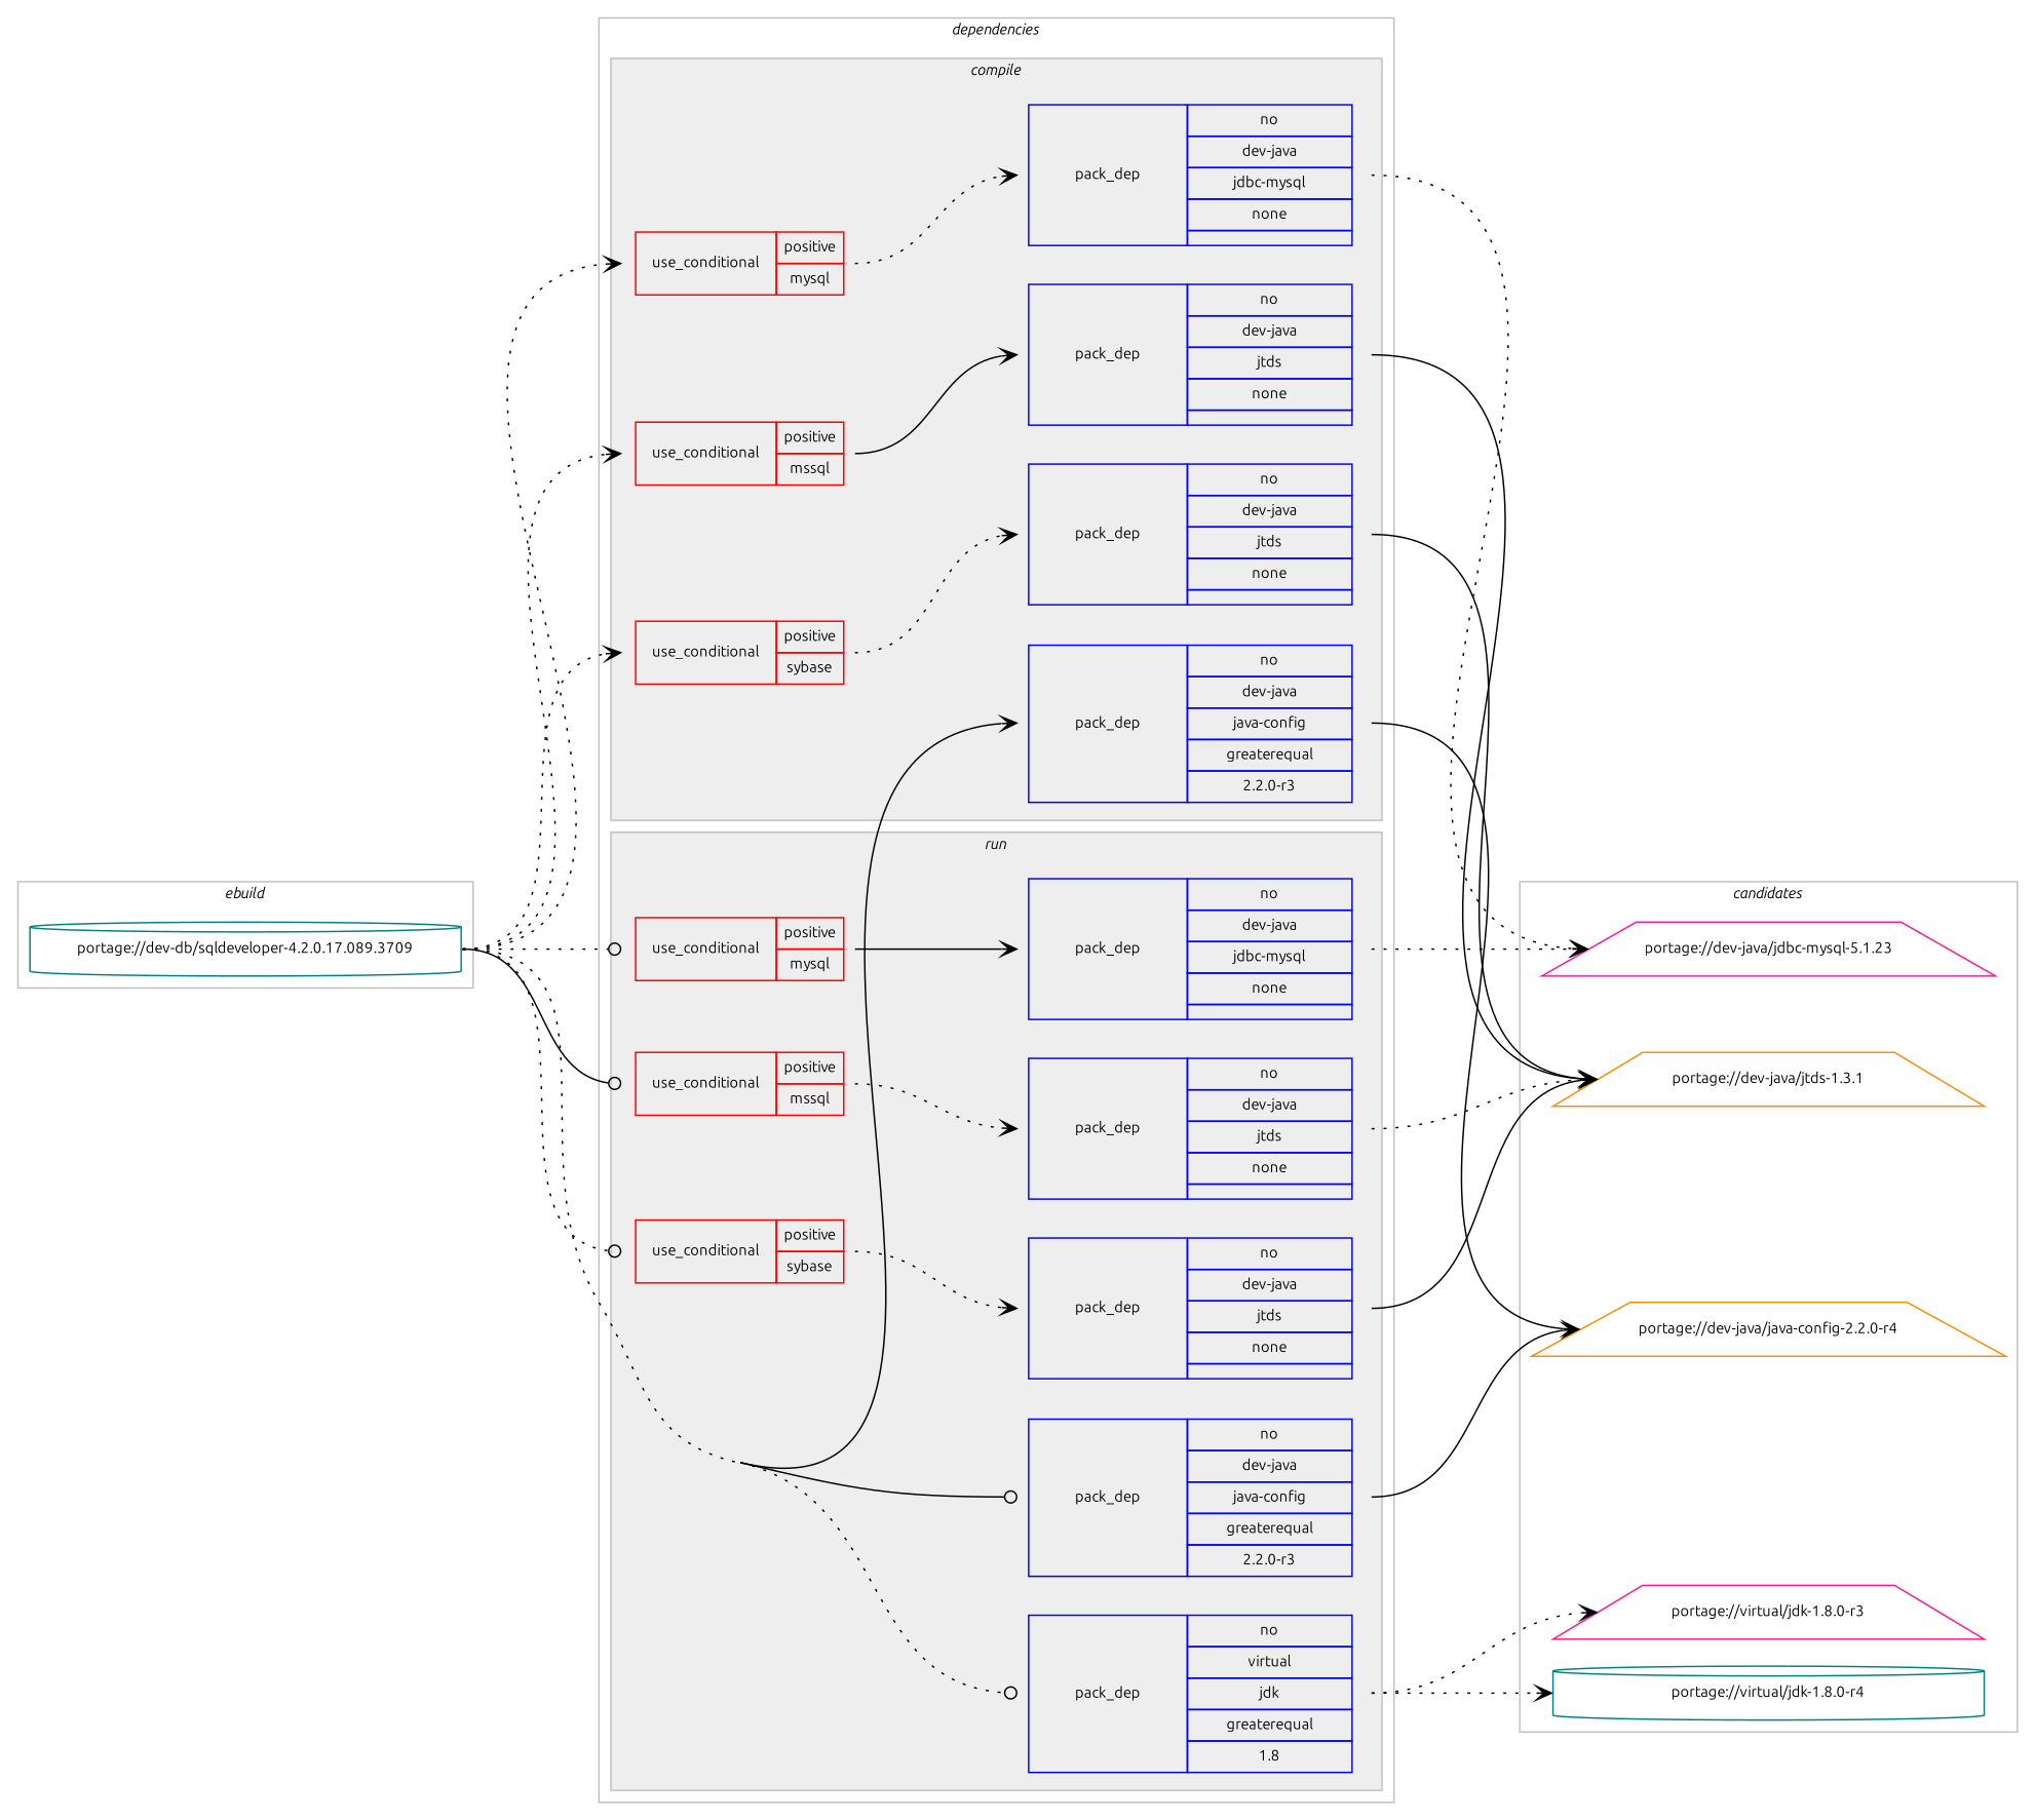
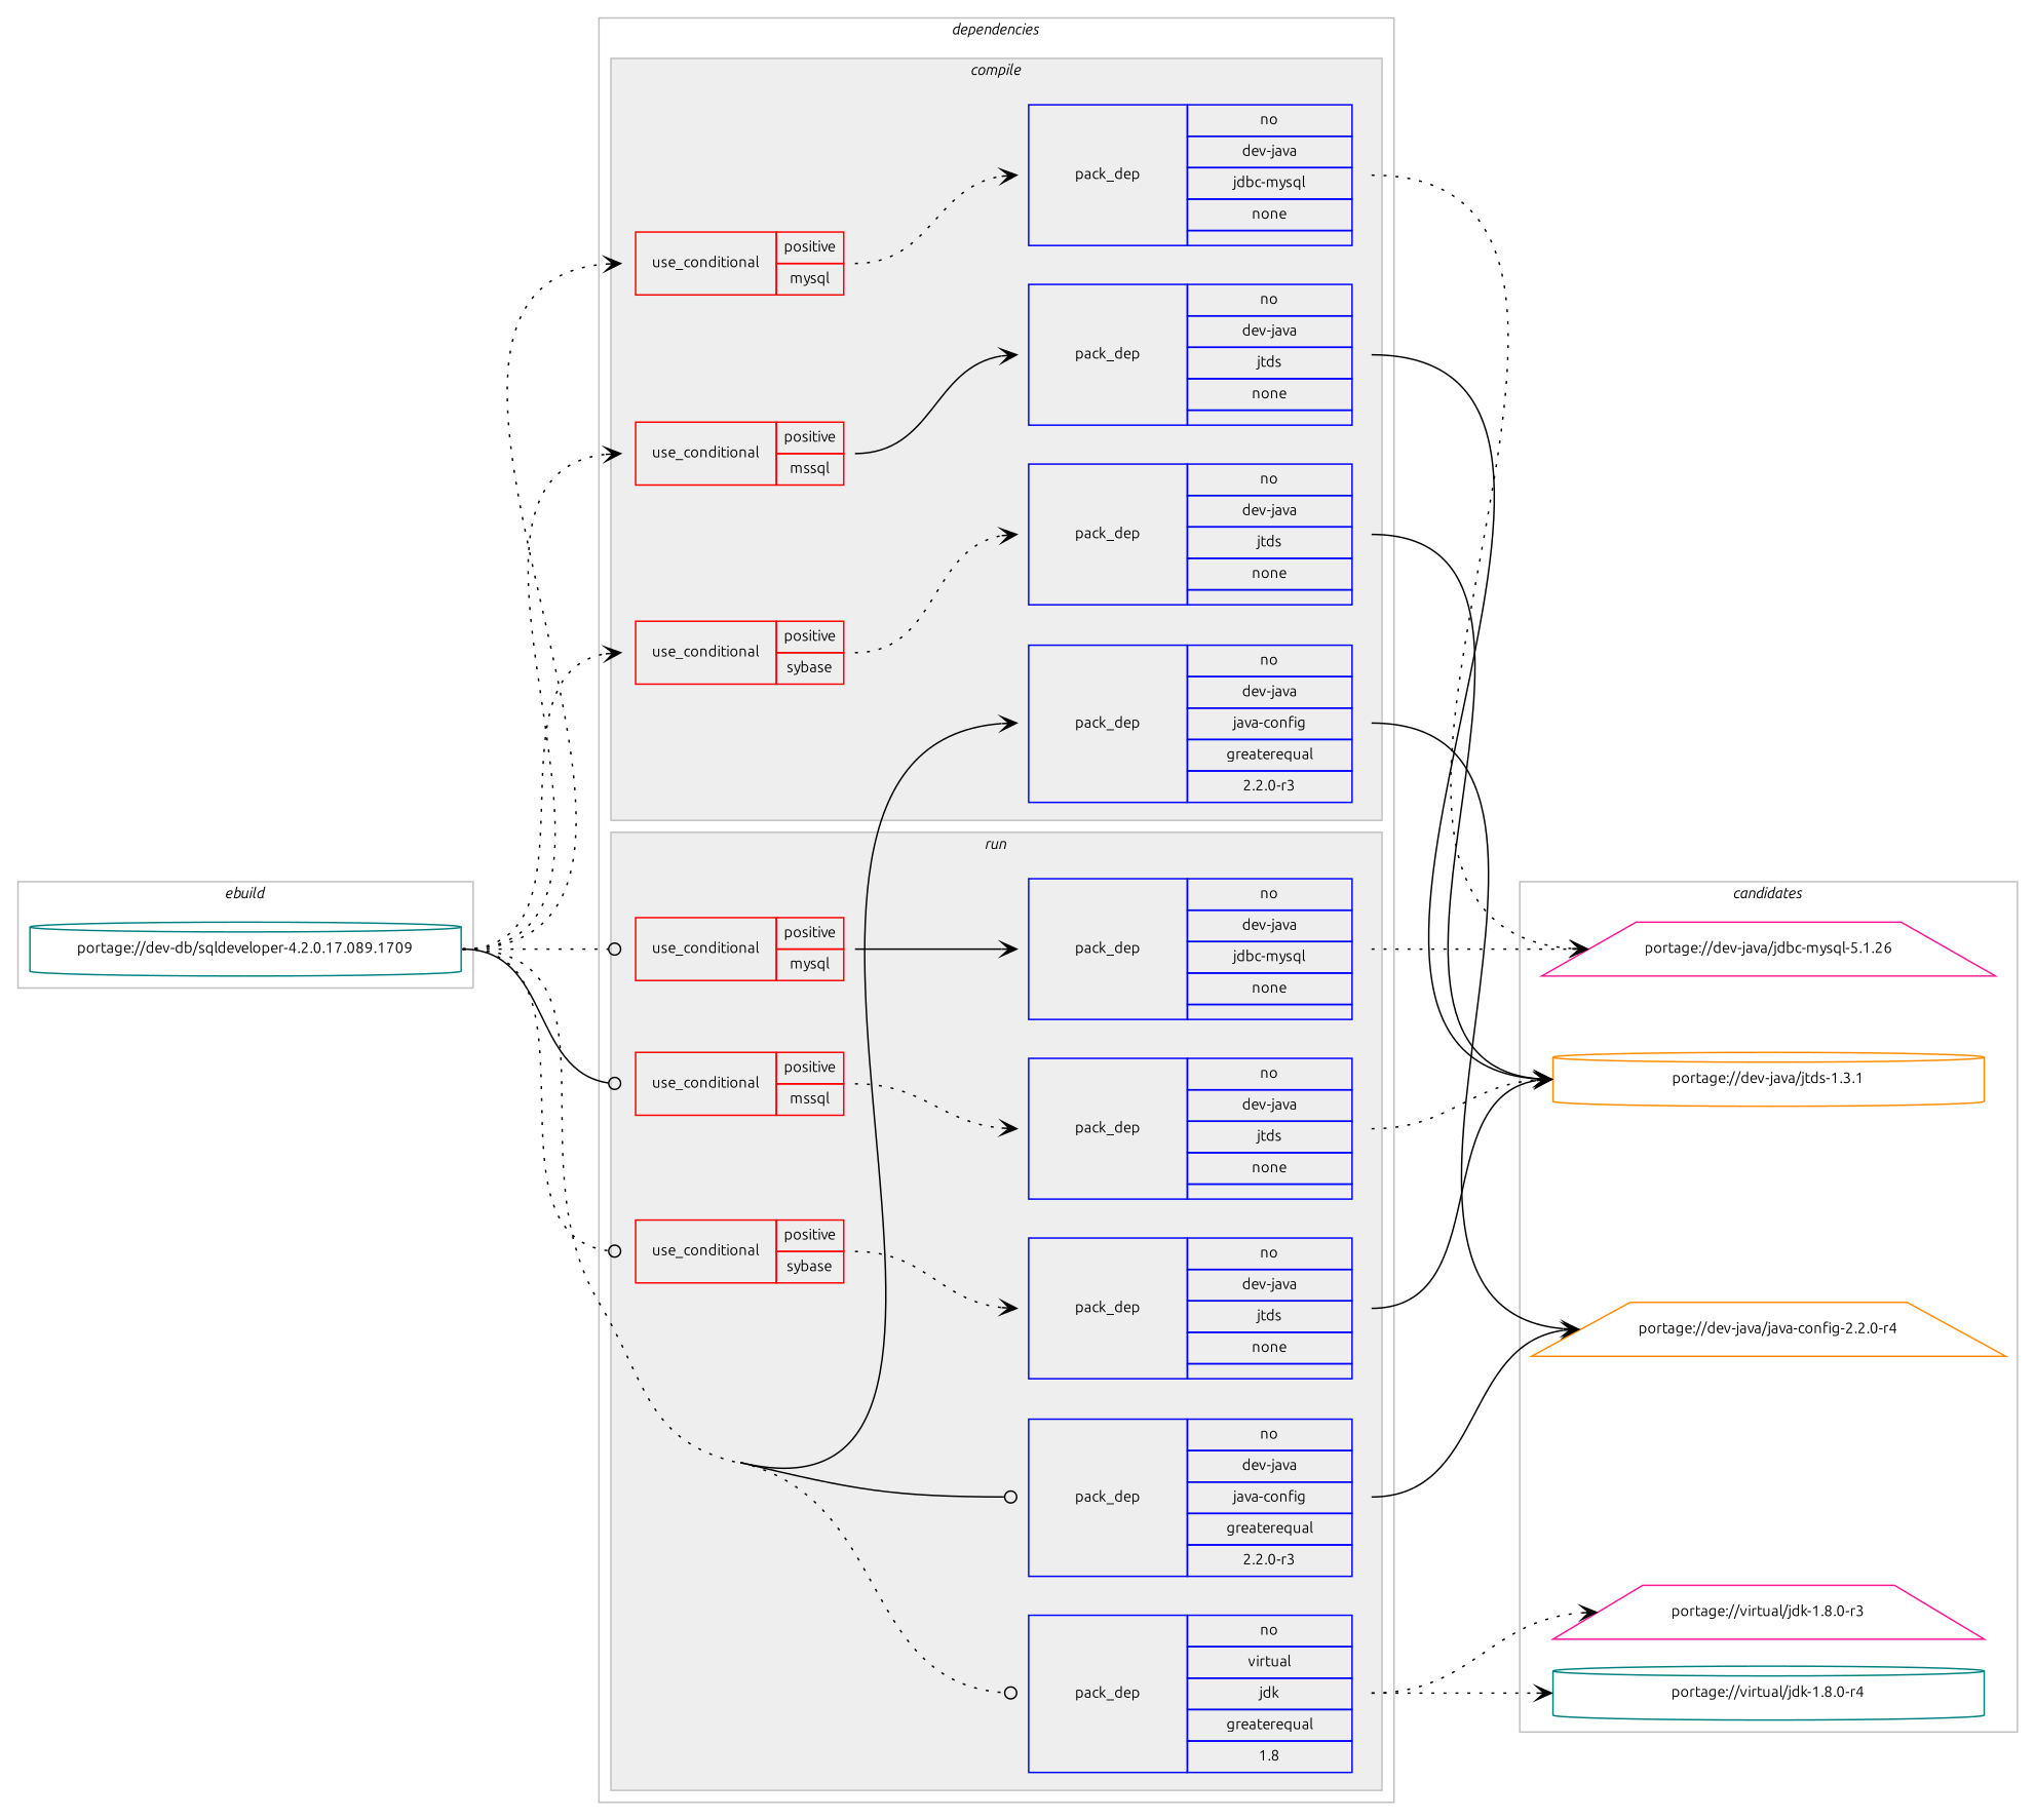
  digraph {
    compound=true
    concentrate=true
    fontname=Ubuntu
    fontsize=10
    newrank=true
    rankdir=LR
    ranksep=1.5
    node [color=blue fontname=Ubuntu fontsize=10 shape=none]
    edge [arrowhead=vee fontname=Ubuntu headport=w style=dotted tailport=e weight=20]
-   n1 [color=teal label="portage://dev-db/sqldeveloper-4.2.0.17.089.3709" shape=cylinder width=4]
+   n1 [color=teal label="portage://dev-db/sqldeveloper-4.2.0.17.089.1709" shape=cylinder width=4]
    n2 [label=<<TABLE BORDER="0" CELLBORDER="1" CELLSPACING="0" CELLPADDING="4" WIDTH="220"><TR><TD ROWSPAN="6" CELLPADDING="30">pack_dep</TD></TR><TR><TD WIDTH="110">no</TD></TR><TR><TD>dev-java</TD></TR><TR><TD>jtds</TD></TR><TR><TD>none</TD></TR><TR><TD></TD></TR></TABLE>>]
    n3 [color=red label=<<TABLE BORDER="0" CELLBORDER="1" CELLSPACING="0" CELLPADDING="4"><TR><TD ROWSPAN="3" CELLPADDING="10">use_conditional</TD></TR><TR><TD>positive</TD></TR><TR><TD>mssql</TD></TR></TABLE>>]
    n4 [label=<<TABLE BORDER="0" CELLBORDER="1" CELLSPACING="0" CELLPADDING="4" WIDTH="220"><TR><TD ROWSPAN="6" CELLPADDING="30">pack_dep</TD></TR><TR><TD WIDTH="110">no</TD></TR><TR><TD>dev-java</TD></TR><TR><TD>jdbc-mysql</TD></TR><TR><TD>none</TD></TR><TR><TD></TD></TR></TABLE>>]
    n5 [color=red label=<<TABLE BORDER="0" CELLBORDER="1" CELLSPACING="0" CELLPADDING="4"><TR><TD ROWSPAN="3" CELLPADDING="10">use_conditional</TD></TR><TR><TD>positive</TD></TR><TR><TD>mysql</TD></TR></TABLE>>]
    n6 [label=<<TABLE BORDER="0" CELLBORDER="1" CELLSPACING="0" CELLPADDING="4" WIDTH="220"><TR><TD ROWSPAN="6" CELLPADDING="30">pack_dep</TD></TR><TR><TD WIDTH="110">no</TD></TR><TR><TD>dev-java</TD></TR><TR><TD>jtds</TD></TR><TR><TD>none</TD></TR><TR><TD></TD></TR></TABLE>>]
    n7 [color=red label=<<TABLE BORDER="0" CELLBORDER="1" CELLSPACING="0" CELLPADDING="4"><TR><TD ROWSPAN="3" CELLPADDING="10">use_conditional</TD></TR><TR><TD>positive</TD></TR><TR><TD>sybase</TD></TR></TABLE>>]
    n8 [label=<<TABLE BORDER="0" CELLBORDER="1" CELLSPACING="0" CELLPADDING="4" WIDTH="220"><TR><TD ROWSPAN="6" CELLPADDING="30">pack_dep</TD></TR><TR><TD WIDTH="110">no</TD></TR><TR><TD>dev-java</TD></TR><TR><TD>java-config</TD></TR><TR><TD>greaterequal</TD></TR><TR><TD>2.2.0-r3</TD></TR></TABLE>>]
    n9 [label=<<TABLE BORDER="0" CELLBORDER="1" CELLSPACING="0" CELLPADDING="4" WIDTH="220"><TR><TD ROWSPAN="6" CELLPADDING="30">pack_dep</TD></TR><TR><TD WIDTH="110">no</TD></TR><TR><TD>dev-java</TD></TR><TR><TD>jtds</TD></TR><TR><TD>none</TD></TR><TR><TD></TD></TR></TABLE>>]
    n10 [color=red label=<<TABLE BORDER="0" CELLBORDER="1" CELLSPACING="0" CELLPADDING="4"><TR><TD ROWSPAN="3" CELLPADDING="10">use_conditional</TD></TR><TR><TD>positive</TD></TR><TR><TD>mssql</TD></TR></TABLE>>]
    n11 [label=<<TABLE BORDER="0" CELLBORDER="1" CELLSPACING="0" CELLPADDING="4" WIDTH="220"><TR><TD ROWSPAN="6" CELLPADDING="30">pack_dep</TD></TR><TR><TD WIDTH="110">no</TD></TR><TR><TD>dev-java</TD></TR><TR><TD>jdbc-mysql</TD></TR><TR><TD>none</TD></TR><TR><TD></TD></TR></TABLE>>]
    n12 [color=red label=<<TABLE BORDER="0" CELLBORDER="1" CELLSPACING="0" CELLPADDING="4"><TR><TD ROWSPAN="3" CELLPADDING="10">use_conditional</TD></TR><TR><TD>positive</TD></TR><TR><TD>mysql</TD></TR></TABLE>>]
    n13 [label=<<TABLE BORDER="0" CELLBORDER="1" CELLSPACING="0" CELLPADDING="4" WIDTH="220"><TR><TD ROWSPAN="6" CELLPADDING="30">pack_dep</TD></TR><TR><TD WIDTH="110">no</TD></TR><TR><TD>dev-java</TD></TR><TR><TD>jtds</TD></TR><TR><TD>none</TD></TR><TR><TD></TD></TR></TABLE>>]
    n14 [color=red label=<<TABLE BORDER="0" CELLBORDER="1" CELLSPACING="0" CELLPADDING="4"><TR><TD ROWSPAN="3" CELLPADDING="10">use_conditional</TD></TR><TR><TD>positive</TD></TR><TR><TD>sybase</TD></TR></TABLE>>]
    n15 [label=<<TABLE BORDER="0" CELLBORDER="1" CELLSPACING="0" CELLPADDING="4" WIDTH="220"><TR><TD ROWSPAN="6" CELLPADDING="30">pack_dep</TD></TR><TR><TD WIDTH="110">no</TD></TR><TR><TD>dev-java</TD></TR><TR><TD>java-config</TD></TR><TR><TD>greaterequal</TD></TR><TR><TD>2.2.0-r3</TD></TR></TABLE>>]
    n16 [label=<<TABLE BORDER="0" CELLBORDER="1" CELLSPACING="0" CELLPADDING="4" WIDTH="220"><TR><TD ROWSPAN="6" CELLPADDING="30">pack_dep</TD></TR><TR><TD WIDTH="110">no</TD></TR><TR><TD>virtual</TD></TR><TR><TD>jdk</TD></TR><TR><TD>greaterequal</TD></TR><TR><TD>1.8</TD></TR></TABLE>>]
-   n17 [color=darkorange label="portage://dev-java/jtds-1.3.1" shape=trapezium width=4]
-   n18 [color=deeppink label="portage://dev-java/jdbc-mysql-5.1.23" shape=trapezium width=4]
+   n17 [color=darkorange label="portage://dev-java/jtds-1.3.1" shape=cylinder width=4]
+   n18 [color=deeppink label="portage://dev-java/jdbc-mysql-5.1.26" shape=trapezium width=4]
    n19 [color=darkorange label="portage://dev-java/java-config-2.2.0-r4" shape=trapezium width=4]
    n20 [color=teal label="portage://virtual/jdk-1.8.0-r4" shape=cylinder width=4]
    n21 [color=deeppink label="portage://virtual/jdk-1.8.0-r3" shape=trapezium width=4]
    subgraph cluster_1 {
      color=gray
      label=<<i>ebuild</i>>
      n1
    }
    subgraph cluster_2 {
      color=gray
      label=<<i>dependencies</i>>
      subgraph cluster_3 {
        color=gray
        fillcolor="#eeeeee"
        label=<<i>compile</i>>
        style=filled
        subgraph sub_4 {
          color=gray
          fillcolor="#eeeeee"
          label=<<i>compile</i>>
          style=filled
          n3
          subgraph sub_5 {
            color=gray
            fillcolor="#eeeeee"
            label=<<i>compile</i>>
            style=filled
            n2
          }
        }
        subgraph sub_6 {
          color=gray
          fillcolor="#eeeeee"
          label=<<i>compile</i>>
          style=filled
          n5
          subgraph sub_7 {
            color=gray
            fillcolor="#eeeeee"
            label=<<i>compile</i>>
            style=filled
            n4
          }
        }
        subgraph sub_8 {
          color=gray
          fillcolor="#eeeeee"
          label=<<i>compile</i>>
          style=filled
          n7
          subgraph sub_9 {
            color=gray
            fillcolor="#eeeeee"
            label=<<i>compile</i>>
            style=filled
            n6
          }
        }
        subgraph sub_10 {
          color=gray
          fillcolor="#eeeeee"
          label=<<i>compile</i>>
          style=filled
          n8
        }
      }
      subgraph cluster_11 {
        color=gray
        fillcolor="#eeeeee"
        label=<<i>compile and run</i>>
        style=filled
      }
      subgraph cluster_12 {
        color=gray
        fillcolor="#eeeeee"
        label=<<i>run</i>>
        style=filled
        subgraph sub_13 {
          color=gray
          fillcolor="#eeeeee"
          label=<<i>run</i>>
          style=filled
          n10
          subgraph sub_14 {
            color=gray
            fillcolor="#eeeeee"
            label=<<i>run</i>>
            style=filled
            n9
          }
        }
        subgraph sub_15 {
          color=gray
          fillcolor="#eeeeee"
          label=<<i>run</i>>
          style=filled
          n12
          subgraph sub_16 {
            color=gray
            fillcolor="#eeeeee"
            label=<<i>run</i>>
            style=filled
            n11
          }
        }
        subgraph sub_17 {
          color=gray
          fillcolor="#eeeeee"
          label=<<i>run</i>>
          style=filled
          n14
          subgraph sub_18 {
            color=gray
            fillcolor="#eeeeee"
            label=<<i>run</i>>
            style=filled
            n13
          }
        }
        subgraph sub_19 {
          color=gray
          fillcolor="#eeeeee"
          label=<<i>run</i>>
          style=filled
          n15
        }
        subgraph sub_20 {
          color=gray
          fillcolor="#eeeeee"
          label=<<i>run</i>>
          style=filled
          n16
        }
      }
    }
    subgraph cluster_21 {
      color=gray
      label=<<i>candidates</i>>
      rank=same
      subgraph sub_22 {
        color=black
        label=<<i>candidates</i>>
        nodesep=1
        rank=same
        n17
      }
      subgraph sub_23 {
        color=black
        label=<<i>candidates</i>>
        nodesep=1
        rank=same
        n18
      }
      subgraph sub_24 {
        color=black
        label=<<i>candidates</i>>
        nodesep=1
        rank=same
        n17
      }
      subgraph sub_25 {
        color=black
        label=<<i>candidates</i>>
        nodesep=1
        rank=same
        n19
      }
      subgraph sub_26 {
        color=black
        label=<<i>candidates</i>>
        nodesep=1
        rank=same
        n17
      }
      subgraph sub_27 {
        color=black
        label=<<i>candidates</i>>
        nodesep=1
        rank=same
        n17
      }
      subgraph sub_28 {
        color=black
        label=<<i>candidates</i>>
        nodesep=1
        rank=same
        n18
      }
      subgraph sub_29 {
        color=black
        label=<<i>candidates</i>>
        nodesep=1
        rank=same
        n19
      }
      subgraph sub_30 {
        color=black
        label=<<i>candidates</i>>
        nodesep=1
        rank=same
        n20
        n21
      }
    }
    n1 -> n3
    n1 -> n5
    n1 -> n7
    n1 -> n8 [style=solid]
    n1 -> n10 [arrowhead=odot style=solid]
    n1 -> n12 [arrowhead=odot]
    n1 -> n14 [arrowhead=odot]
    n1 -> n15 [arrowhead=odot style=solid]
    n1 -> n16 [arrowhead=odot]
    n2 -> n17 [style=solid weight=100]
    n3 -> n2 [style=solid]
    n4 -> n18 [weight=100]
    n5 -> n4
    n6 -> n17 [style=solid weight=100]
    n7 -> n6
    n8 -> n19 [style=solid weight=100]
    n9 -> n17 [weight=100]
    n10 -> n9
    n11 -> n18 [weight=100]
    n12 -> n11 [style=solid]
    n13 -> n17 [style=solid weight=100]
    n14 -> n13
    n15 -> n19 [style=solid weight=100]
    n16 -> n20 [weight=100]
    n16 -> n21 [weight=100]
  }
